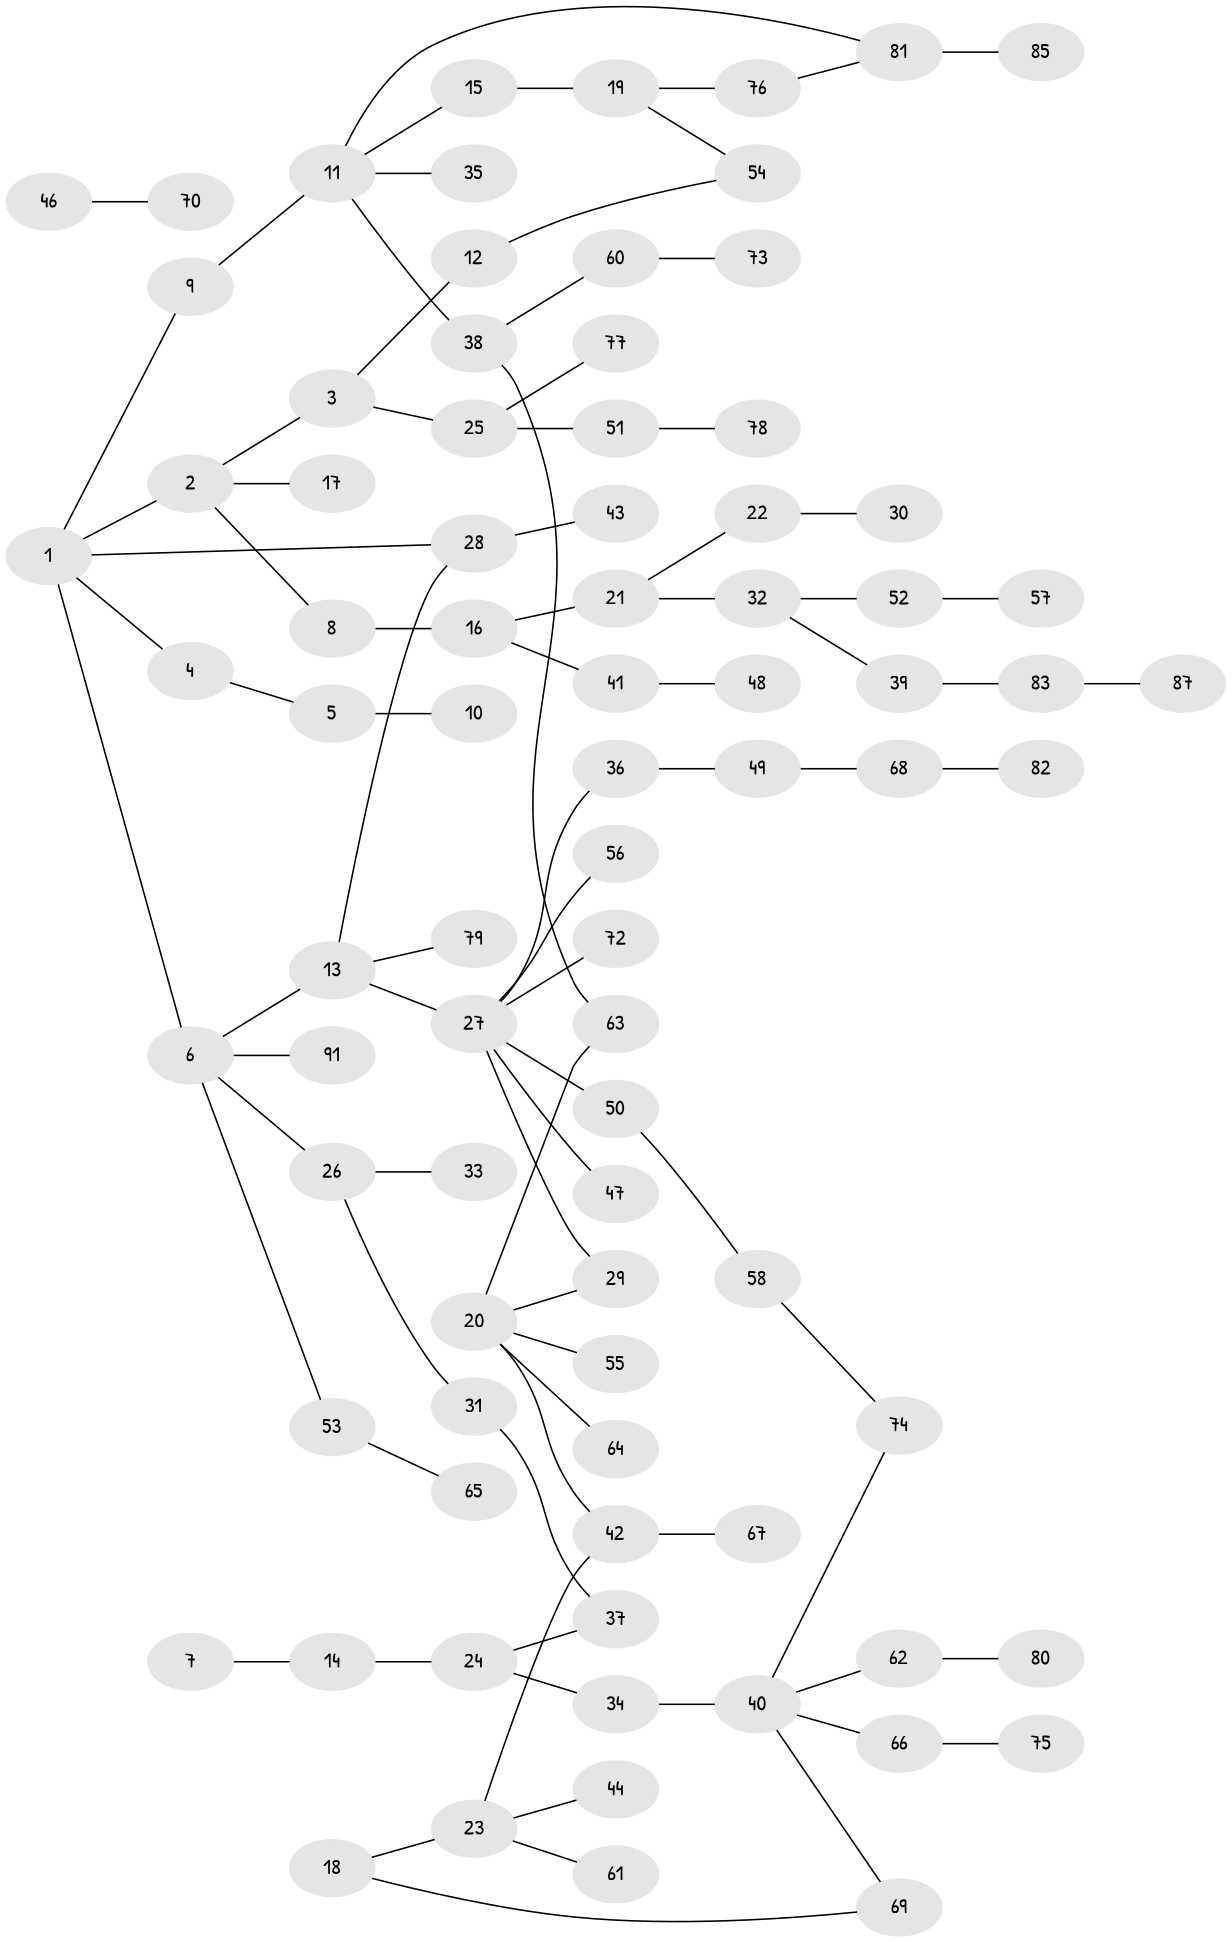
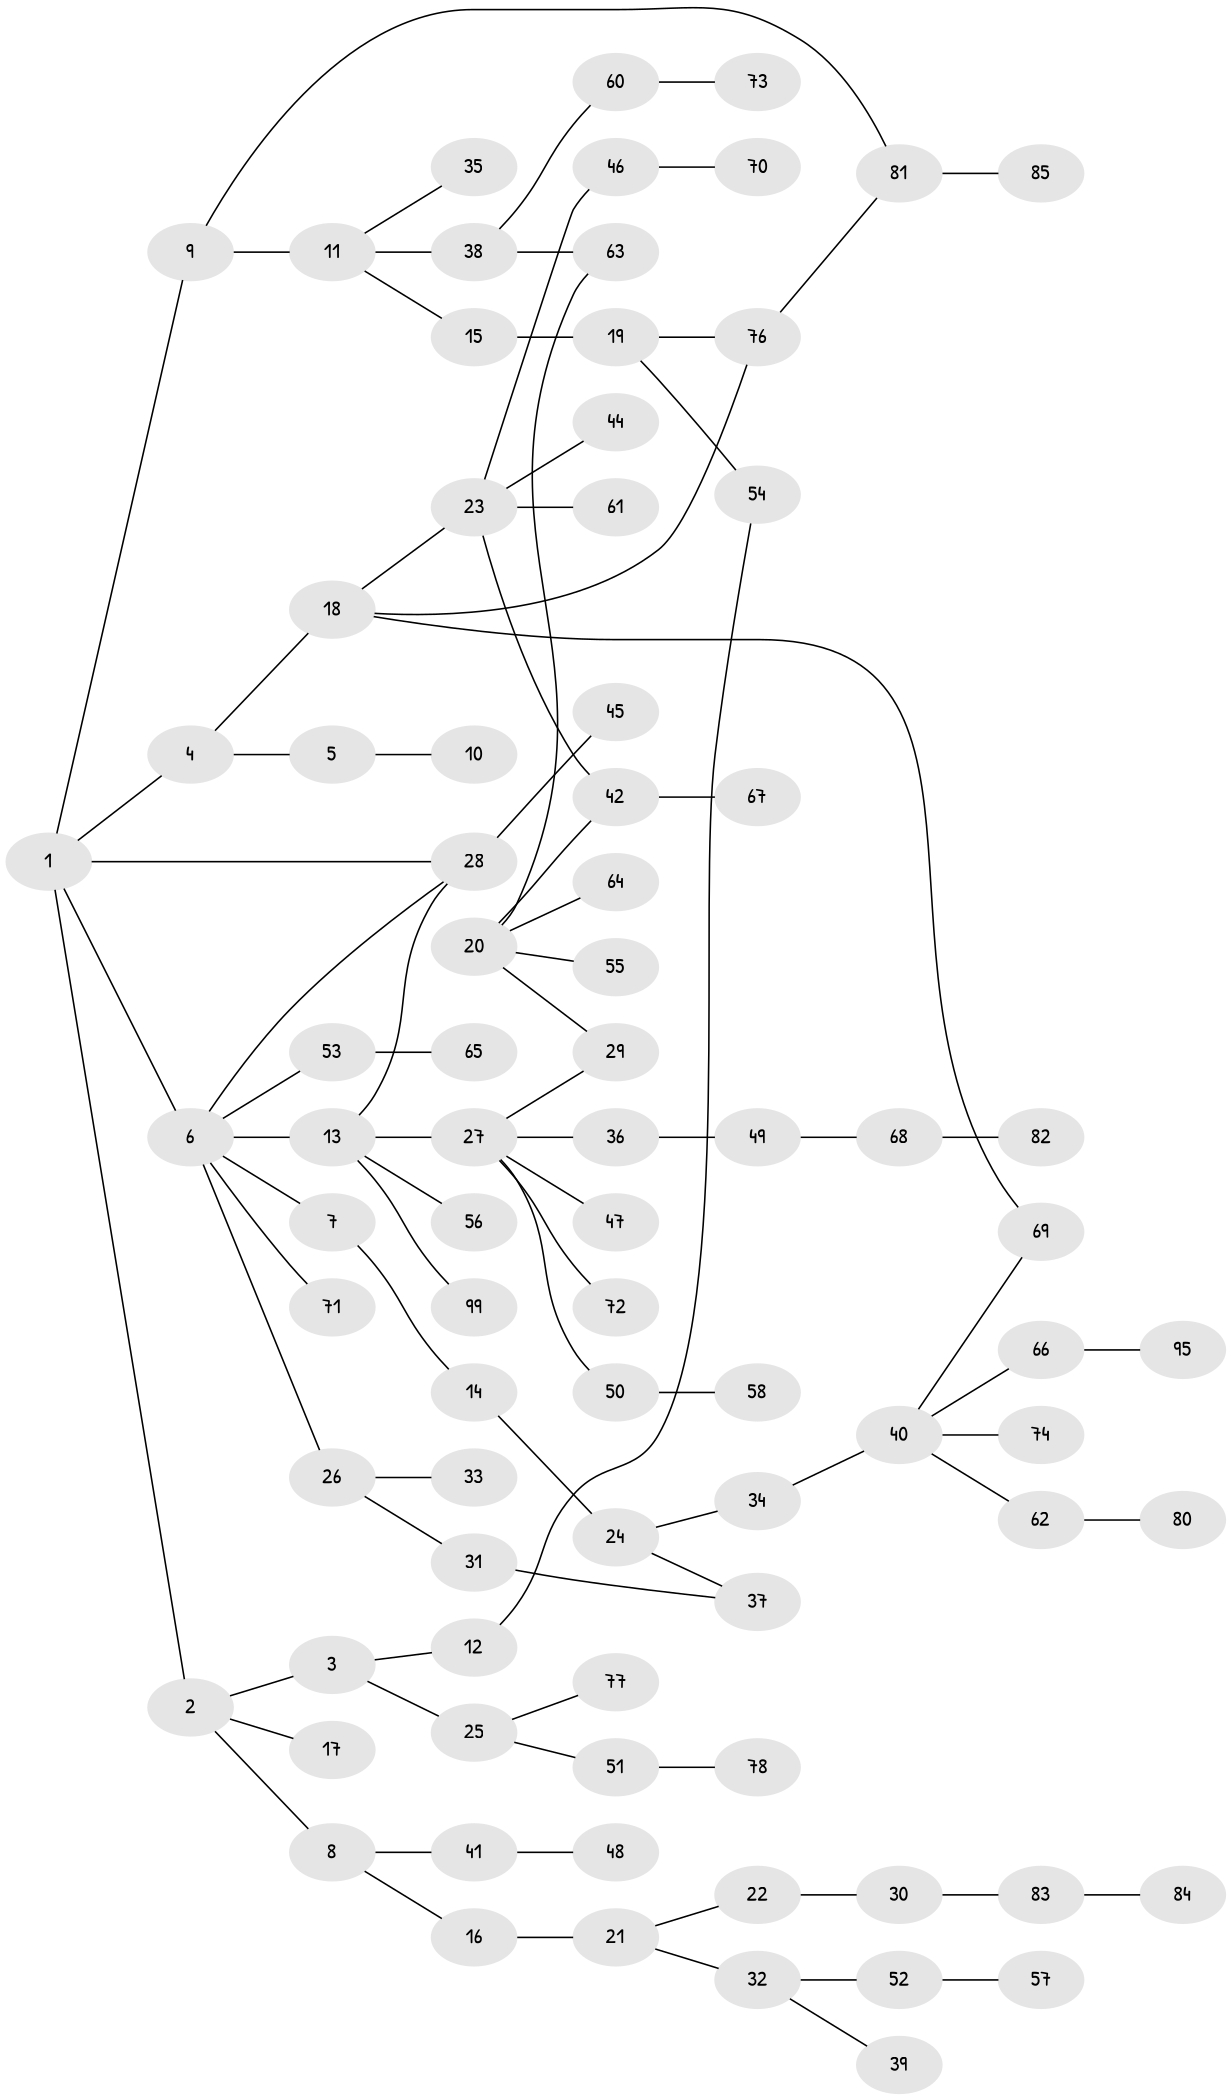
  graph {
    fontname="Patrick Hand"
    rankdir=LR
    node [color=gray90 fontname="Patrick Hand" style=filled]
    edge [fontname="Patrick Hand"]
    1
    2
    4
    6
    9
    28
    3
    8
    17
    5
    18
    7
    13
    26
    53
-   71 [label=91]
+   71
    11
    81
-   43
+   43 [label=45]
    12
    25
    16
    41
    54
    51
    77
    10
    23
    69
    76
    14
    27
-   79
+   79 [label=99]
    31
    33
    65
    24
    21
    48
    15
    35
    38
    85
    19
    63
    60
    29
    36
    47
    50
    56
    72
    34
    37
    22
    32
    20
    42
    55
    64
    44
    46
    61
    67
    30
    39
    52
    70
    40
    78
    49
    58
    83
    57
    62
    66
    74
    68
    73
-   84 [label=87]
+   84
    80
-   75
+   75 [label=95]
    82
    1 -- 2
    1 -- 4
    1 -- 6
    1 -- 9
    1 -- 28
    2 -- 3
    2 -- 8
    2 -- 17
    4 -- 5
+   4 -- 18
+   6 -- 28
+   6 -- 7
    6 -- 13
    6 -- 26
    6 -- 53
    6 -- 71
    9 -- 11
-   11 -- 81
+   9 -- 81
    28 -- 43
    3 -- 12
    3 -- 25
    8 -- 16
-   16 -- 41
+   8 -- 41
    5 -- 10
    18 -- 23
    18 -- 69
+   18 -- 76
    7 -- 14
    13 -- 28
    13 -- 27
    13 -- 79
    26 -- 31
    26 -- 33
    53 -- 65
    11 -- 15
    11 -- 35
    11 -- 38
    81 -- 85
    12 -- 54
    25 -- 51
    25 -- 77
    16 -- 21
    41 -- 48
    51 -- 78
    23 -- 42
    23 -- 44
+   23 -- 46
    23 -- 61
    76 -- 81
    14 -- 24
    27 -- 29
    27 -- 36
    27 -- 47
    27 -- 50
-   27 -- 56
+   13 -- 56
    27 -- 72
    31 -- 37
    24 -- 34
    24 -- 37
    21 -- 22
    21 -- 32
    15 -- 19
    38 -- 63
    38 -- 60
    19 -- 54
    19 -- 76
    60 -- 73
    36 -- 49
    50 -- 58
    34 -- 40
    22 -- 30
    32 -- 39
    32 -- 52
    20 -- 63
    20 -- 29
    20 -- 42
    20 -- 55
    20 -- 64
    42 -- 67
    46 -- 70
-   39 -- 83
+   30 -- 83
    52 -- 57
    40 -- 69
    40 -- 62
    40 -- 66
    40 -- 74
    49 -- 68
-   58 -- 74
    83 -- 84
    62 -- 80
    66 -- 75
    68 -- 82
  }
